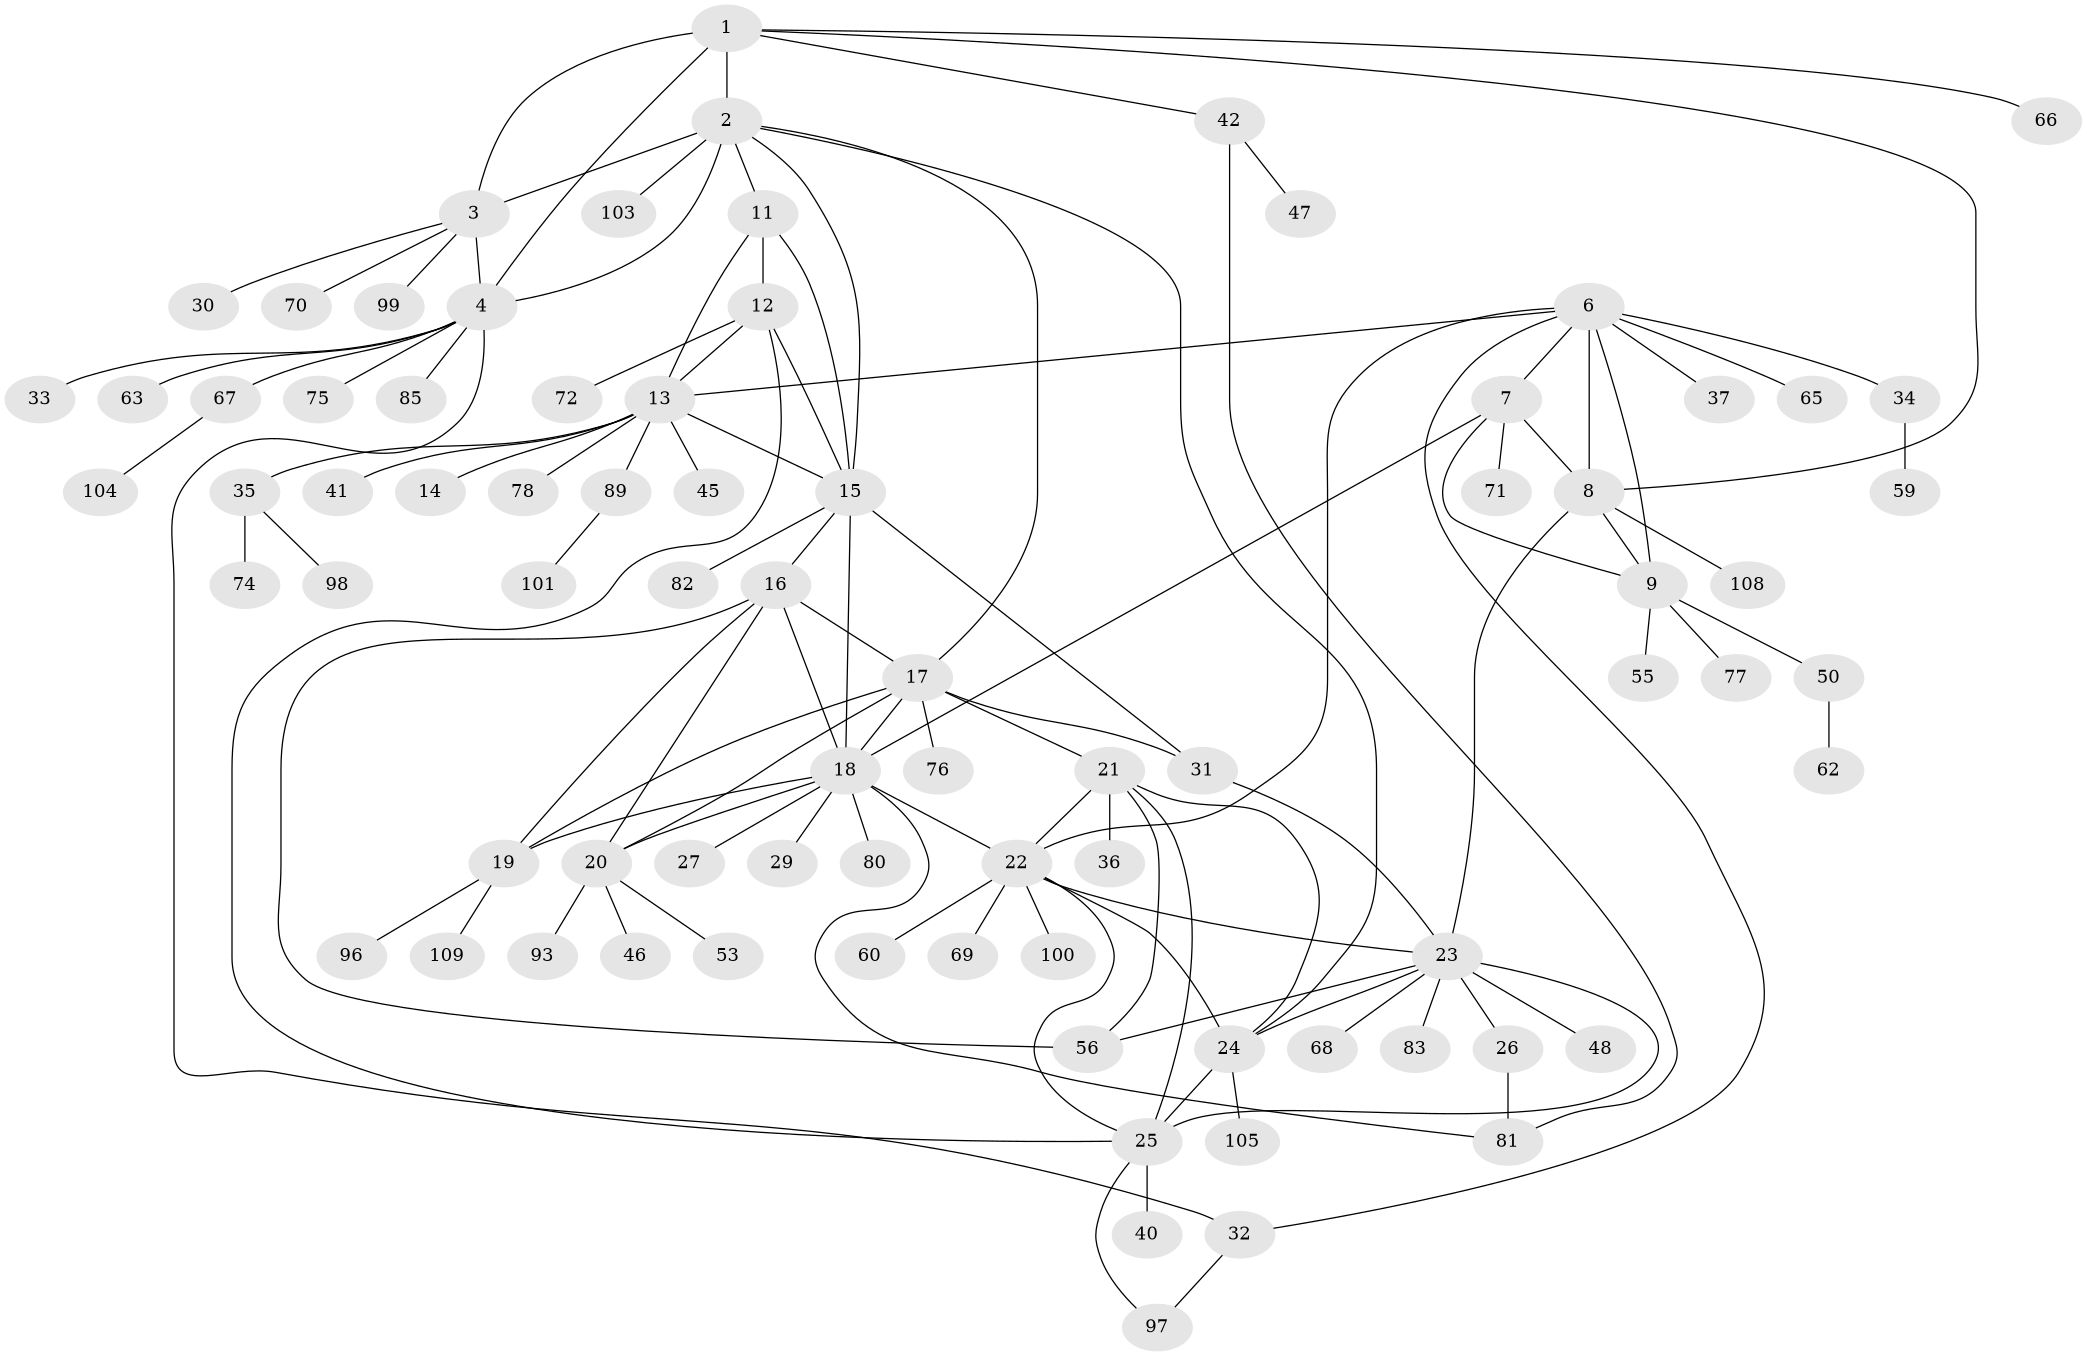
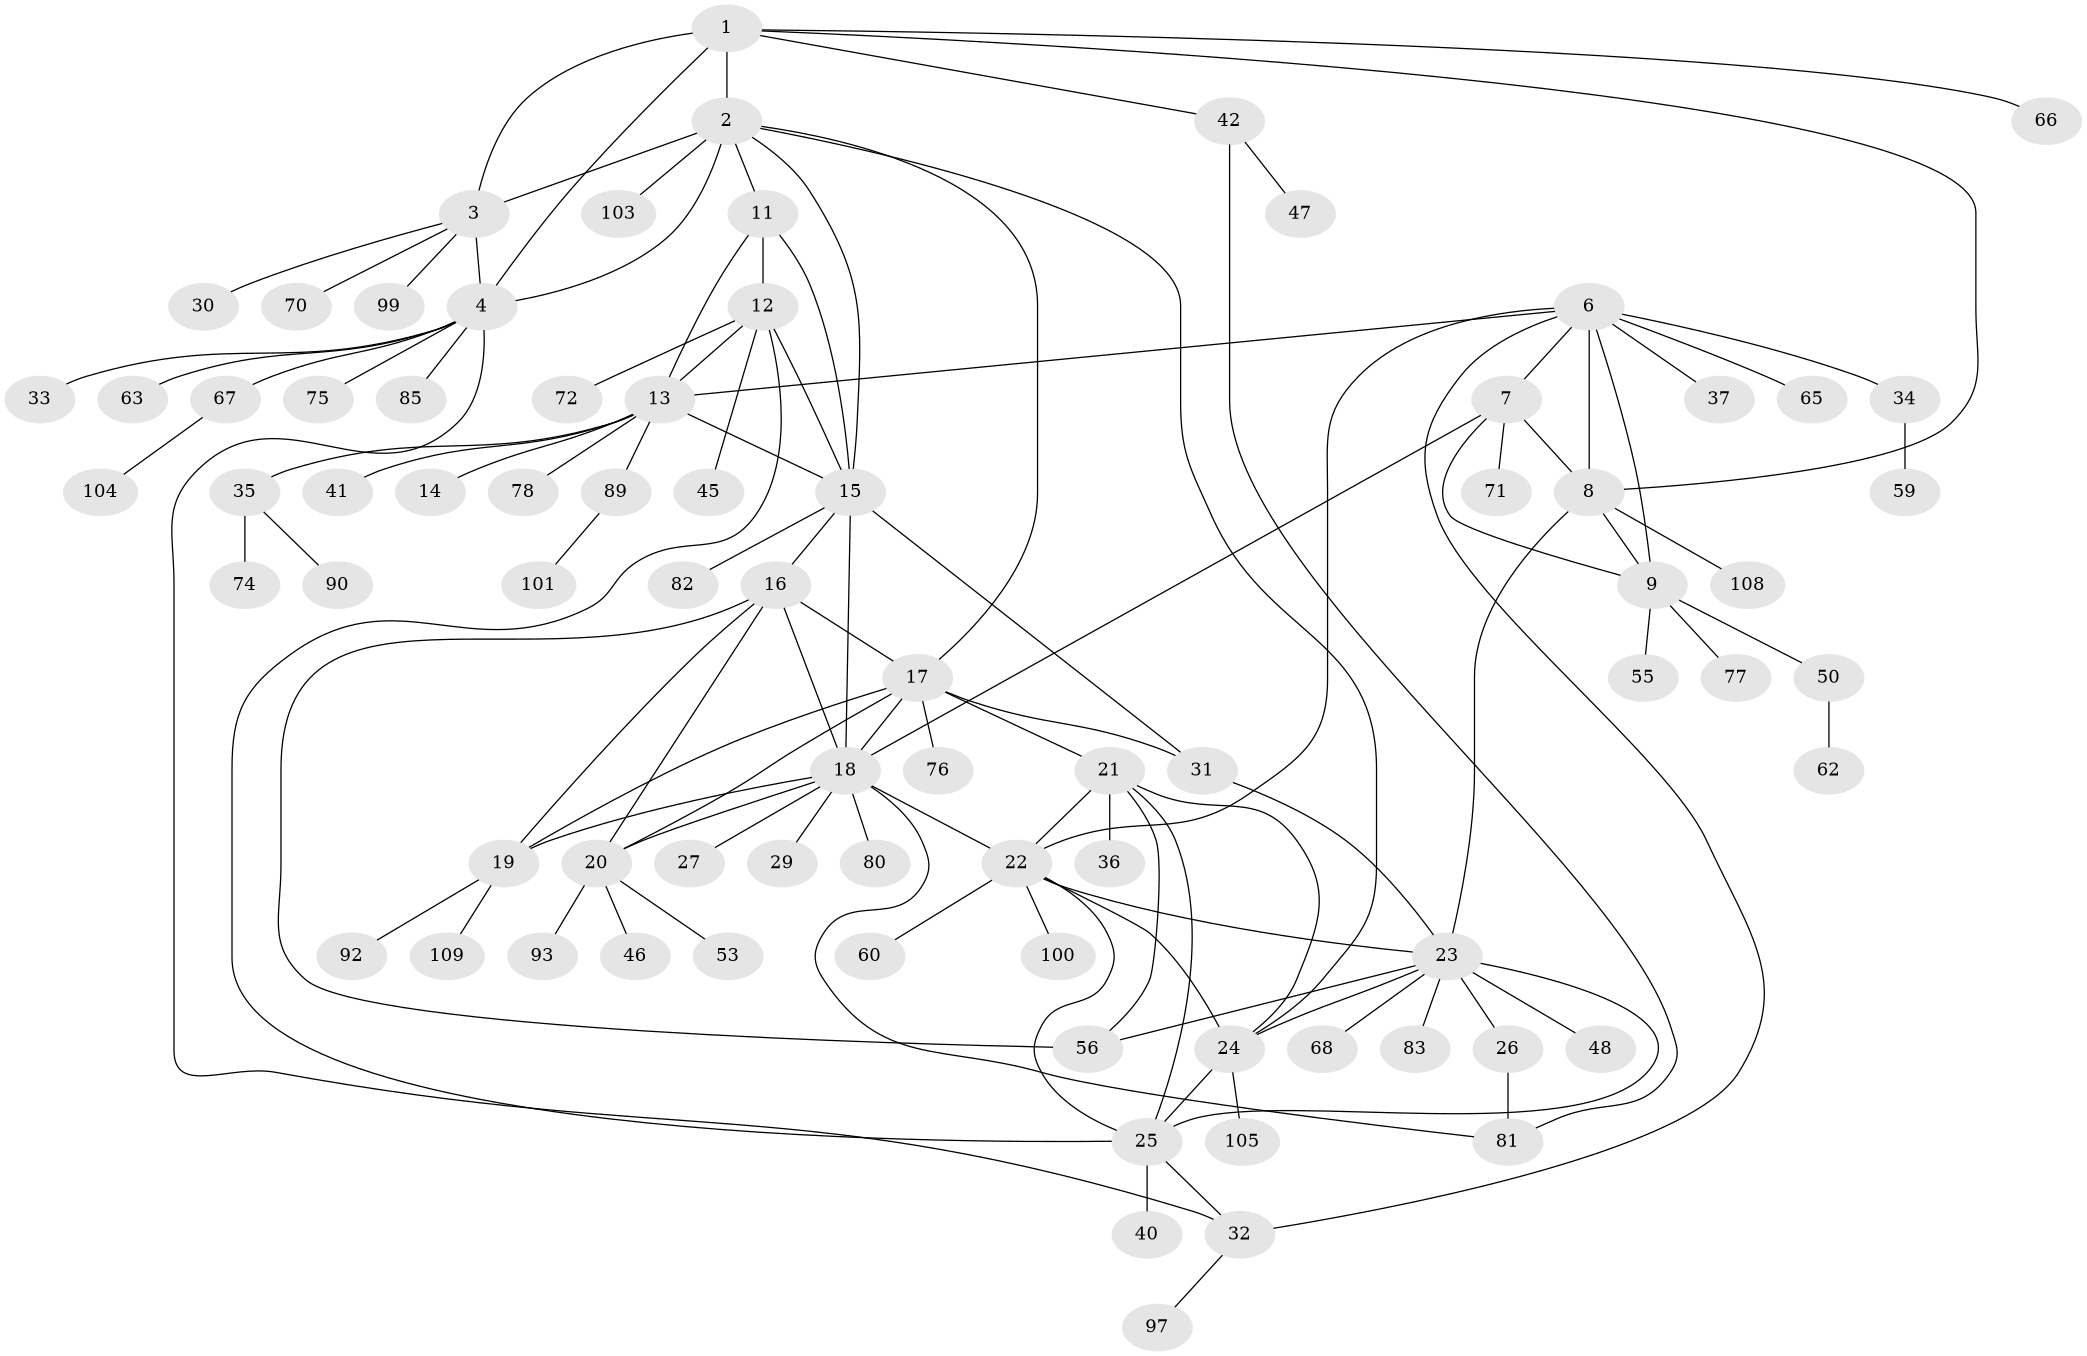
  graph {
    node [color=gray90 style=filled]
    1 [super="+90"]
    2 [super="+5"]
    3 [super="+92"]
    4 [super="+51"]
    8 [super="+79"]
    42 [super="+73"]
    66
    11 [super="+54"]
    15 [super="+107"]
    17 [super="+61"]
    24
    103
    30
    70
    99
    32 [super="+43"]
    33 [super="+102"]
    63
    67
    75
    85
    9 [super="+38"]
    23 [super="+58"]
    108
    81 [super="+84"]
    47
    13 [super="+52"]
    12 [super="+14"]
    18 [super="+49"]
    16 [super="+87"]
    31
    82
    19
    20 [super="+91"]
    21 [super="+28"]
    76
    25 [super="+95"]
    105 [super="+106"]
    97
    104
    6 [super="+10"]
    7 [super="+64"]
    22 [super="+39"]
    34
    37
    65
    71
    50
    55
    77
    35
    41
    n53 [label=14]
    45 [super="+88"]
    78
    89
    60
-   69
    100
    59
    27
    29
    80
    56 [super="+86"]
    26 [super="+94"]
    48
    68
    83
    62
    72
    40
    74
-   98
+   98 [label=90]
    101
-   96
+   96 [label=92]
    109
    46 [super="+57"]
    53
    93
    36
    1 -- 2 [weight=2]
    1 -- 3
    1 -- 4
    1 -- 8
    1 -- 42
    1 -- 66
    2 -- 3 [weight=2]
    2 -- 4 [weight=2]
    2 -- 11
    2 -- 15
    2 -- 17
    2 -- 24
    2 -- 103
    3 -- 4
    3 -- 30
    3 -- 70
    3 -- 99
    4 -- 32
    4 -- 33
    4 -- 63
    4 -- 67
    4 -- 75
    4 -- 85
    8 -- 9
    8 -- 23
    8 -- 108
    42 -- 81
    42 -- 47
    11 -- 15
    11 -- 13
    11 -- 12 [weight=2]
    15 -- 18
    15 -- 16
    15 -- 31
    15 -- 82
    17 -- 18
    17 -- 31
    17 -- 19
    17 -- 20
    17 -- 21
    17 -- 76
    24 -- 25
    24 -- 105
    32 -- 97
    67 -- 104
    9 -- 50
    9 -- 55
    9 -- 77
    23 -- 24
    23 -- 25
    23 -- 56
    23 -- 26
    23 -- 48
    23 -- 68
    23 -- 83
    13 -- 15
    13 -- 35
    13 -- 41
    13 -- n53
-   13 -- 45
+   12 -- 45
    13 -- 78
    13 -- 89
    12 -- 15 [weight=2]
    12 -- 13 [weight=2]
    12 -- 25
    12 -- 72
    18 -- 81
    18 -- 19
    18 -- 20
    18 -- 22
    18 -- 27
    18 -- 29
    18 -- 80
    16 -- 17
    16 -- 18
    16 -- 19
    16 -- 20
    16 -- 56
    31 -- 23
    19 -- 96
    19 -- 109
    20 -- 46
    20 -- 53
    20 -- 93
    21 -- 24
    21 -- 25
    21 -- 22
    21 -- 56
    21 -- 36
-   25 -- 97
+   25 -- 32
    25 -- 40
    6 -- 8 [weight=2]
    6 -- 32
    6 -- 9 [weight=2]
    6 -- 13
    6 -- 7 [weight=2]
    6 -- 22
    6 -- 34
    6 -- 37
    6 -- 65
    7 -- 8
    7 -- 9
    7 -- 18
    7 -- 71
    22 -- 24
    22 -- 23
    22 -- 25
    22 -- 60
-   22 -- 69
    22 -- 100
    34 -- 59
    50 -- 62
    35 -- 74
    35 -- 98
    89 -- 101
    26 -- 81
  }
